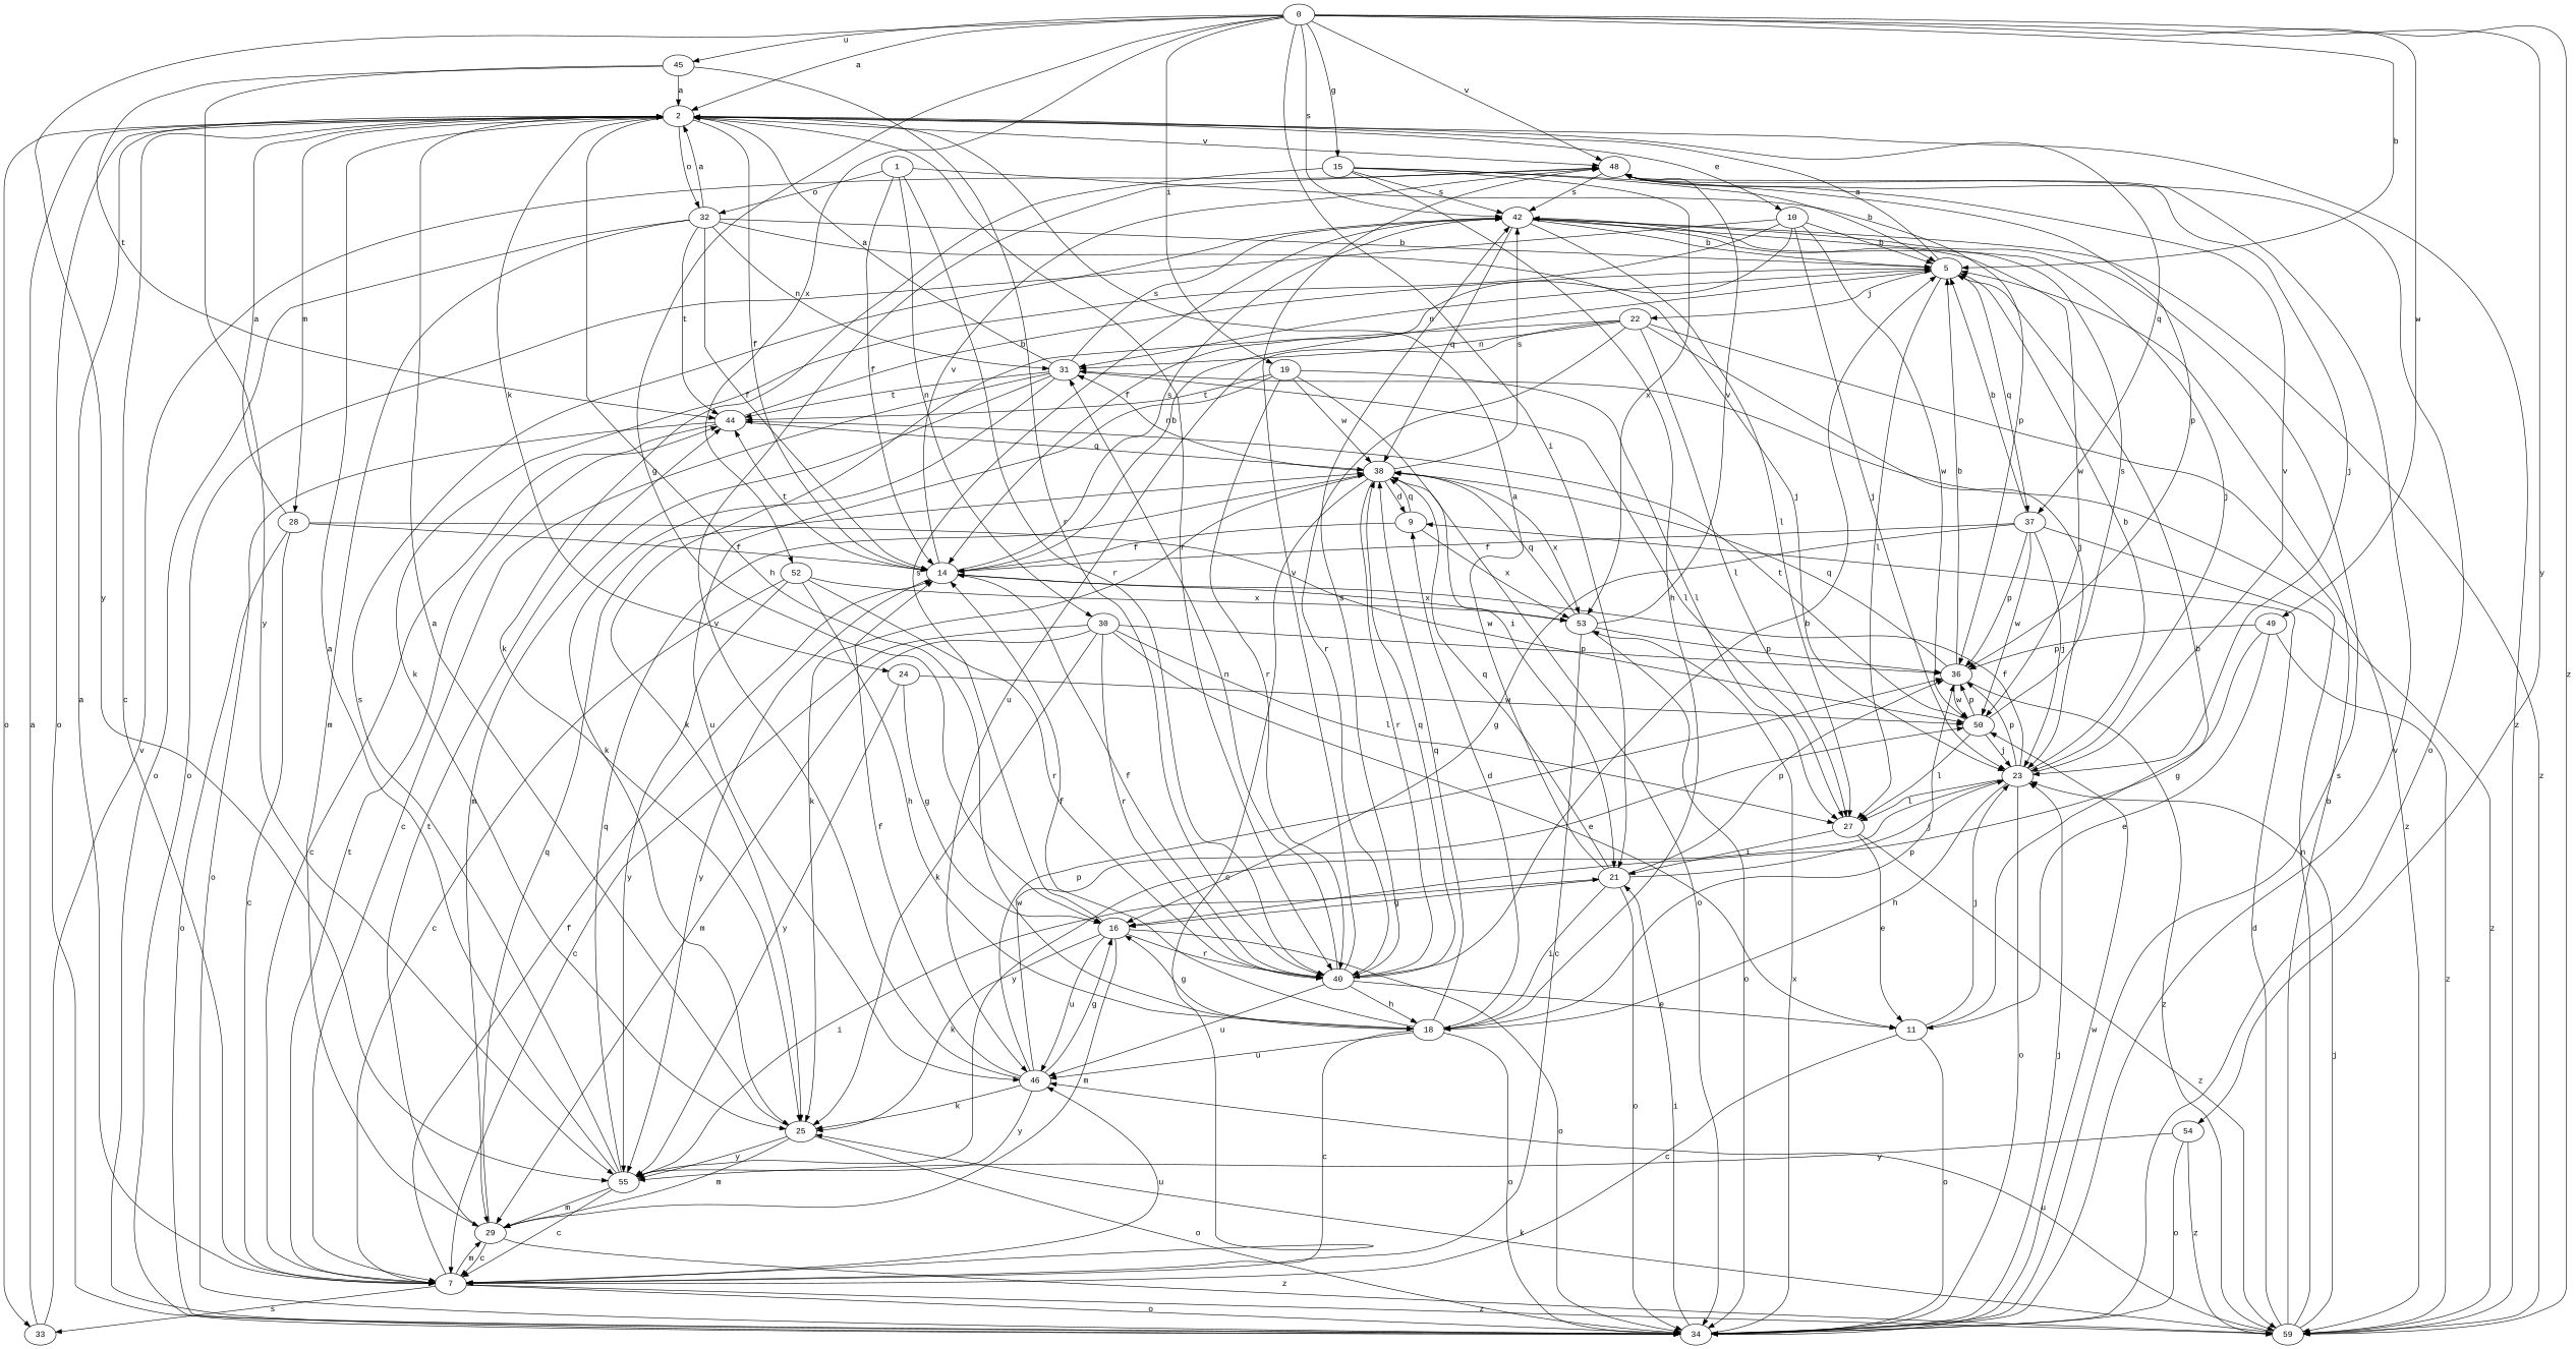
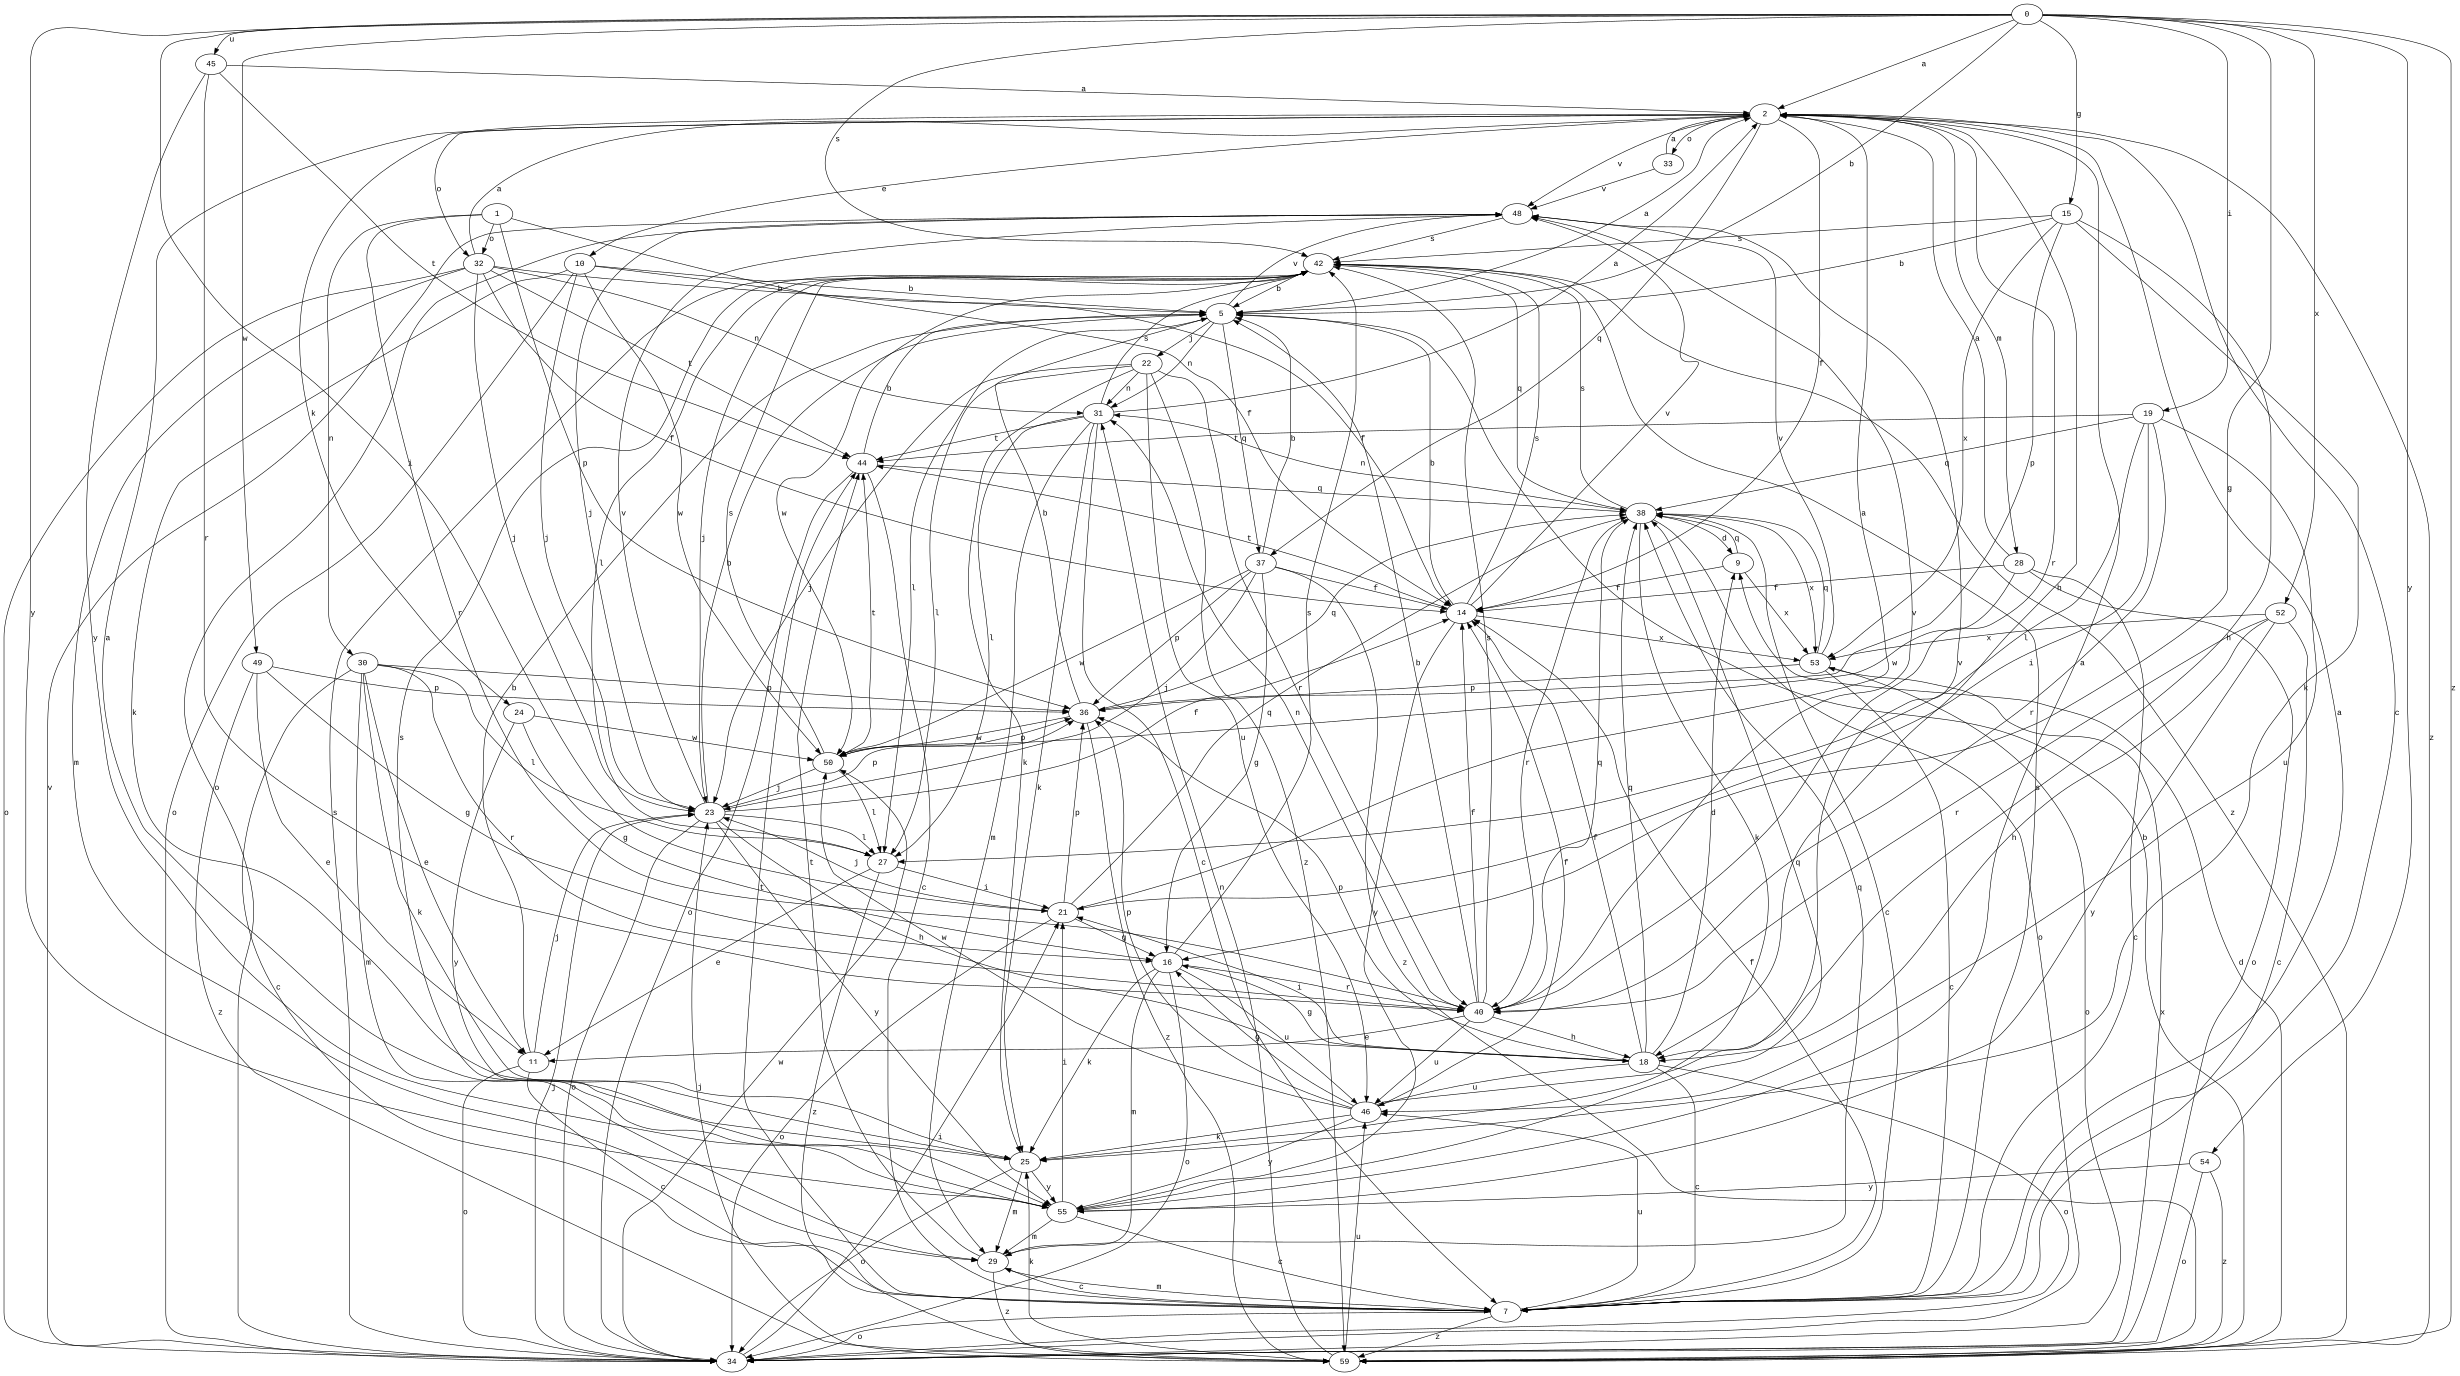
  strict digraph {
    fontname="Liberation Mono"
    node [fontname="Liberation Mono"]
    edge [fontname="Liberation Mono"]
    0
    2
    5
    15
    16
    19
    21
    42
    45
    48
    49
    52
    54
    55
    59
    14
    32
    40
    7
    10
    18
    24
    28
    33
    34
    37
    22
    27
    31
    36
    53
    25
    29
    46
    44
    38
    23
    50
    11
    9
    1
    30
    0 -> 2 [label=a]
    0 -> 5 [label=b]
    0 -> 15 [label=g]
    0 -> 16 [label=g]
    0 -> 19 [label=i]
    0 -> 21 [label=i]
    0 -> 42 [label=s]
    0 -> 45 [label=u]
-   0 -> 48 [label=v]
+   5 -> 48 [label=v]
    0 -> 49 [label=w]
    0 -> 52 [label=x]
    0 -> 54 [label=y]
    0 -> 55 [label=y]
    0 -> 59 [label=z]
    2 -> 48 [label=v]
    2 -> 59 [label=z]
    2 -> 14 [label=f]
    2 -> 32 [label=o]
    2 -> 40 [label=r]
    2 -> 7 [label=c]
    2 -> 10 [label=e]
    2 -> 18 [label=h]
    2 -> 24 [label=k]
    2 -> 28 [label=m]
    2 -> 33 [label=o]
-   2 -> 34 [label=o]
    2 -> 37 [label=q]
    5 -> 2 [label=a]
    5 -> 37 [label=q]
    5 -> 22 [label=j]
    5 -> 27 [label=l]
    5 -> 31 [label=n]
    15 -> 5 [label=b]
    15 -> 42 [label=s]
    15 -> 18 [label=h]
    15 -> 36 [label=p]
    15 -> 53 [label=x]
    15 -> 25 [label=k]
    16 -> 42 [label=s]
    16 -> 40 [label=r]
    16 -> 34 [label=o]
    16 -> 25 [label=k]
    16 -> 29 [label=m]
    16 -> 46 [label=u]
    19 -> 21 [label=i]
    19 -> 40 [label=r]
    19 -> 27 [label=l]
    19 -> 46 [label=u]
    19 -> 44 [label=t]
-   19 -> 38 [label=w]
+   19 -> 38 [label=q]
    21 -> 2 [label=a]
    21 -> 16 [label=g]
    21 -> 34 [label=o]
    21 -> 36 [label=p]
    21 -> 38 [label=q]
    21 -> 23 [label=j]
    42 -> 5 [label=b]
    42 -> 59 [label=z]
    42 -> 27 [label=l]
    42 -> 38 [label=q]
    42 -> 23 [label=j]
    42 -> 50 [label=w]
    45 -> 2 [label=a]
    45 -> 55 [label=y]
    45 -> 40 [label=r]
    45 -> 44 [label=t]
    48 -> 42 [label=s]
    48 -> 34 [label=o]
    48 -> 23 [label=j]
    49 -> 16 [label=g]
    49 -> 59 [label=z]
    49 -> 36 [label=p]
    49 -> 11 [label=e]
    52 -> 55 [label=y]
    52 -> 40 [label=r]
    52 -> 7 [label=c]
    52 -> 18 [label=h]
    52 -> 53 [label=x]
    54 -> 55 [label=y]
    54 -> 59 [label=z]
    54 -> 34 [label=o]
    55 -> 2 [label=a]
    55 -> 21 [label=i]
    55 -> 42 [label=s]
    55 -> 7 [label=c]
    55 -> 29 [label=m]
    55 -> 38 [label=q]
    59 -> 5 [label=b]
    59 -> 31 [label=n]
    59 -> 25 [label=k]
    59 -> 46 [label=u]
    59 -> 23 [label=j]
    59 -> 9 [label=d]
    14 -> 5 [label=b]
    14 -> 42 [label=s]
    14 -> 48 [label=v]
    14 -> 55 [label=y]
    14 -> 53 [label=x]
    14 -> 44 [label=t]
    32 -> 2 [label=a]
    32 -> 5 [label=b]
    32 -> 14 [label=f]
    32 -> 34 [label=o]
    32 -> 31 [label=n]
    32 -> 29 [label=m]
    32 -> 44 [label=t]
    32 -> 23 [label=j]
    40 -> 5 [label=b]
    40 -> 42 [label=s]
    40 -> 48 [label=v]
    40 -> 14 [label=f]
    40 -> 18 [label=h]
    40 -> 31 [label=n]
    40 -> 46 [label=u]
    40 -> 38 [label=q]
    40 -> 11 [label=e]
    7 -> 2 [label=a]
-   7 -> 33 [label=s]
+   7 -> 42 [label=s]
    7 -> 59 [label=z]
    7 -> 14 [label=f]
    7 -> 34 [label=o]
    7 -> 29 [label=m]
    7 -> 46 [label=u]
    7 -> 44 [label=t]
    10 -> 5 [label=b]
    10 -> 14 [label=f]
    10 -> 34 [label=o]
    10 -> 25 [label=k]
    10 -> 23 [label=j]
    10 -> 50 [label=w]
    18 -> 16 [label=g]
-   21 -> 18 [label=i]
+   18 -> 21 [label=i]
    18 -> 14 [label=f]
    18 -> 7 [label=c]
    18 -> 34 [label=o]
    18 -> 36 [label=p]
    18 -> 46 [label=u]
    18 -> 38 [label=q]
    18 -> 9 [label=d]
    24 -> 16 [label=g]
    24 -> 55 [label=y]
    24 -> 50 [label=w]
    28 -> 2 [label=a]
    28 -> 14 [label=f]
    28 -> 7 [label=c]
    28 -> 34 [label=o]
    28 -> 50 [label=w]
    33 -> 2 [label=a]
    33 -> 48 [label=v]
    34 -> 21 [label=i]
    34 -> 42 [label=s]
    34 -> 48 [label=v]
    34 -> 53 [label=x]
    34 -> 23 [label=j]
    34 -> 50 [label=w]
    37 -> 5 [label=b]
    37 -> 16 [label=g]
    37 -> 59 [label=z]
    37 -> 14 [label=f]
    37 -> 36 [label=p]
    37 -> 23 [label=j]
    37 -> 50 [label=w]
    22 -> 59 [label=z]
    22 -> 40 [label=r]
    22 -> 27 [label=l]
    22 -> 31 [label=n]
    22 -> 25 [label=k]
    22 -> 46 [label=u]
    22 -> 23 [label=j]
    27 -> 21 [label=i]
    27 -> 59 [label=z]
    27 -> 11 [label=e]
    31 -> 2 [label=a]
    31 -> 42 [label=s]
    31 -> 7 [label=c]
    31 -> 27 [label=l]
    31 -> 25 [label=k]
    31 -> 29 [label=m]
    31 -> 44 [label=t]
    36 -> 5 [label=b]
    36 -> 59 [label=z]
    36 -> 38 [label=q]
    36 -> 50 [label=w]
    53 -> 48 [label=v]
    53 -> 7 [label=c]
    53 -> 34 [label=o]
    53 -> 36 [label=p]
    53 -> 38 [label=q]
    25 -> 2 [label=a]
    25 -> 55 [label=y]
    25 -> 34 [label=o]
    25 -> 29 [label=m]
    29 -> 59 [label=z]
    29 -> 7 [label=c]
    29 -> 44 [label=t]
    29 -> 38 [label=q]
    46 -> 16 [label=g]
    46 -> 48 [label=v]
    46 -> 55 [label=y]
    46 -> 14 [label=f]
    46 -> 36 [label=p]
    46 -> 25 [label=k]
    46 -> 50 [label=w]
    44 -> 5 [label=b]
    44 -> 7 [label=c]
    44 -> 34 [label=o]
    44 -> 38 [label=q]
    38 -> 42 [label=s]
    38 -> 40 [label=r]
    38 -> 7 [label=c]
    38 -> 34 [label=o]
    38 -> 31 [label=n]
    38 -> 53 [label=x]
    38 -> 25 [label=k]
    38 -> 9 [label=d]
    23 -> 5 [label=b]
    23 -> 48 [label=v]
    23 -> 55 [label=y]
    23 -> 14 [label=f]
    23 -> 18 [label=h]
    23 -> 34 [label=o]
    23 -> 27 [label=l]
    23 -> 36 [label=p]
    50 -> 42 [label=s]
    50 -> 27 [label=l]
    50 -> 36 [label=p]
    50 -> 44 [label=t]
    50 -> 23 [label=j]
    11 -> 5 [label=b]
    11 -> 7 [label=c]
    11 -> 34 [label=o]
    11 -> 23 [label=j]
    9 -> 14 [label=f]
    9 -> 53 [label=x]
    9 -> 38 [label=q]
    1 -> 14 [label=f]
    1 -> 32 [label=o]
    1 -> 40 [label=r]
    1 -> 36 [label=p]
    1 -> 30 [label=n]
    30 -> 40 [label=r]
    30 -> 7 [label=c]
    30 -> 27 [label=l]
    30 -> 36 [label=p]
    30 -> 25 [label=k]
    30 -> 29 [label=m]
    30 -> 11 [label=e]
  }
